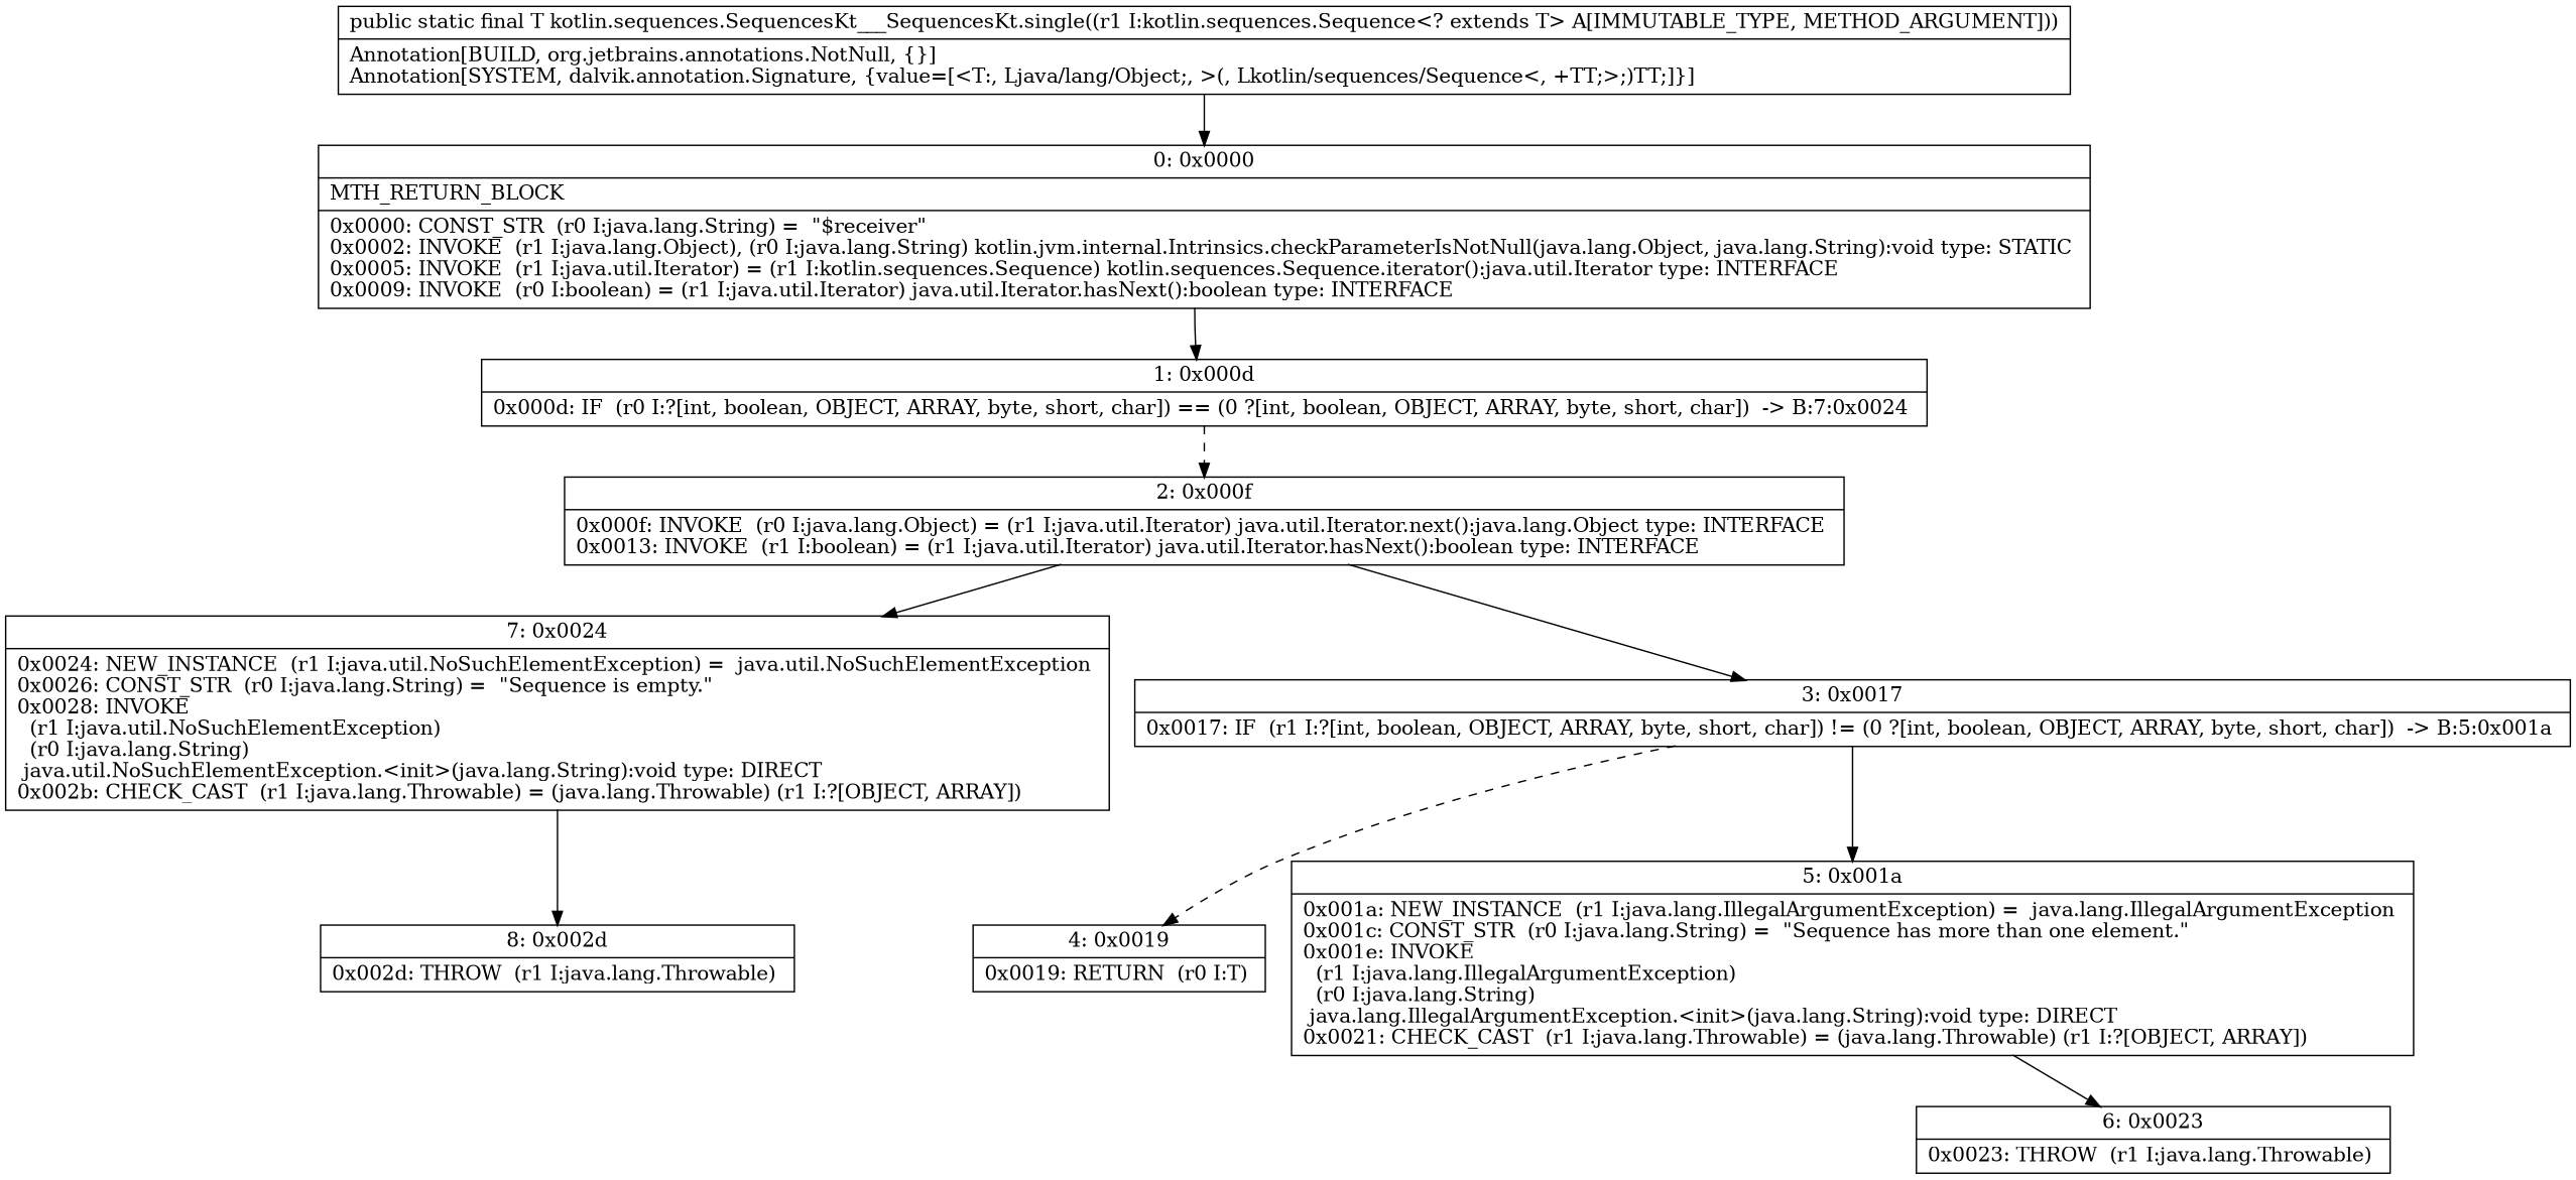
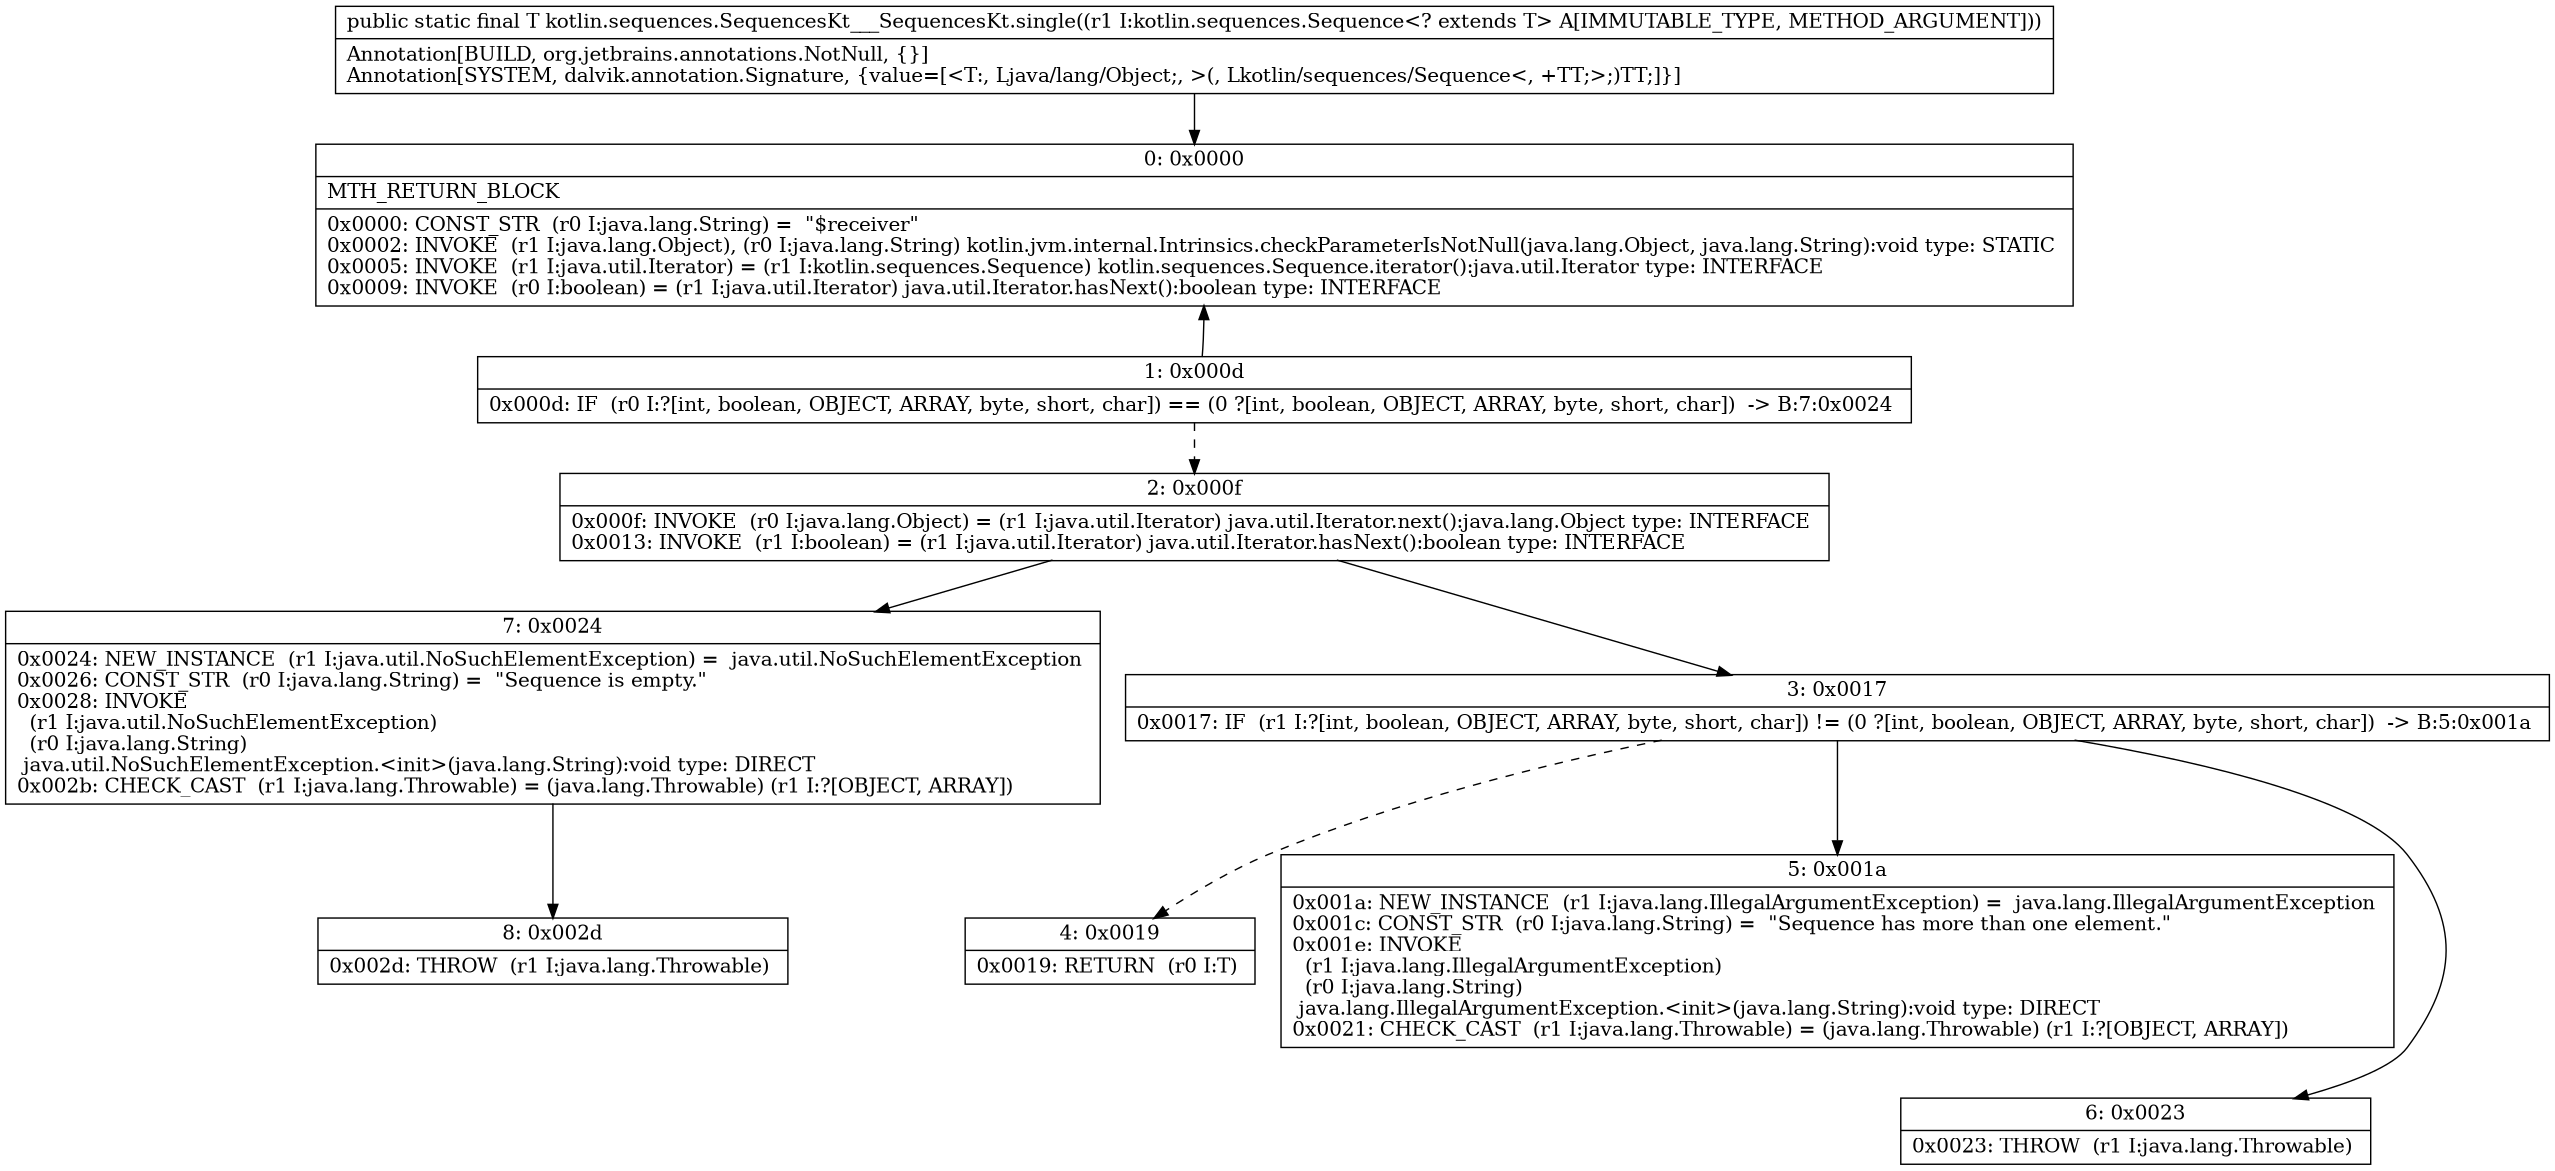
  digraph {
    node [shape=record]
    n1 [label="{0\:\ 0x0000|MTH_RETURN_BLOCK\l|0x0000: CONST_STR  (r0 I:java.lang.String) =  \"$receiver\" \l0x0002: INVOKE  (r1 I:java.lang.Object), (r0 I:java.lang.String) kotlin.jvm.internal.Intrinsics.checkParameterIsNotNull(java.lang.Object, java.lang.String):void type: STATIC \l0x0005: INVOKE  (r1 I:java.util.Iterator) = (r1 I:kotlin.sequences.Sequence) kotlin.sequences.Sequence.iterator():java.util.Iterator type: INTERFACE \l0x0009: INVOKE  (r0 I:boolean) = (r1 I:java.util.Iterator) java.util.Iterator.hasNext():boolean type: INTERFACE \l}"]
    n2 [label="{1\:\ 0x000d|0x000d: IF  (r0 I:?[int, boolean, OBJECT, ARRAY, byte, short, char]) == (0 ?[int, boolean, OBJECT, ARRAY, byte, short, char])  \-\> B:7:0x0024 \l}"]
    n3 [label="{2\:\ 0x000f|0x000f: INVOKE  (r0 I:java.lang.Object) = (r1 I:java.util.Iterator) java.util.Iterator.next():java.lang.Object type: INTERFACE \l0x0013: INVOKE  (r1 I:boolean) = (r1 I:java.util.Iterator) java.util.Iterator.hasNext():boolean type: INTERFACE \l}"]
    n4 [label="{7\:\ 0x0024|0x0024: NEW_INSTANCE  (r1 I:java.util.NoSuchElementException) =  java.util.NoSuchElementException \l0x0026: CONST_STR  (r0 I:java.lang.String) =  \"Sequence is empty.\" \l0x0028: INVOKE  \l  (r1 I:java.util.NoSuchElementException)\l  (r0 I:java.lang.String)\l java.util.NoSuchElementException.\<init\>(java.lang.String):void type: DIRECT \l0x002b: CHECK_CAST  (r1 I:java.lang.Throwable) = (java.lang.Throwable) (r1 I:?[OBJECT, ARRAY]) \l}"]
    n5 [label="{3\:\ 0x0017|0x0017: IF  (r1 I:?[int, boolean, OBJECT, ARRAY, byte, short, char]) != (0 ?[int, boolean, OBJECT, ARRAY, byte, short, char])  \-\> B:5:0x001a \l}"]
    n6 [label="{8\:\ 0x002d|0x002d: THROW  (r1 I:java.lang.Throwable) \l}"]
    n7 [label="{4\:\ 0x0019|0x0019: RETURN  (r0 I:T) \l}"]
    n8 [label="{5\:\ 0x001a|0x001a: NEW_INSTANCE  (r1 I:java.lang.IllegalArgumentException) =  java.lang.IllegalArgumentException \l0x001c: CONST_STR  (r0 I:java.lang.String) =  \"Sequence has more than one element.\" \l0x001e: INVOKE  \l  (r1 I:java.lang.IllegalArgumentException)\l  (r0 I:java.lang.String)\l java.lang.IllegalArgumentException.\<init\>(java.lang.String):void type: DIRECT \l0x0021: CHECK_CAST  (r1 I:java.lang.Throwable) = (java.lang.Throwable) (r1 I:?[OBJECT, ARRAY]) \l}"]
    n9 [label="{6\:\ 0x0023|0x0023: THROW  (r1 I:java.lang.Throwable) \l}"]
    n10 [label="{public static final T kotlin.sequences.SequencesKt___SequencesKt.single((r1 I:kotlin.sequences.Sequence\<? extends T\> A[IMMUTABLE_TYPE, METHOD_ARGUMENT]))  | Annotation[BUILD, org.jetbrains.annotations.NotNull, \{\}]\lAnnotation[SYSTEM, dalvik.annotation.Signature, \{value=[\<T:, Ljava\/lang\/Object;, \>(, Lkotlin\/sequences\/Sequence\<, +TT;\>;)TT;]\}]\l}"]
-   n1 -> n2
+   n2 -> n1
    n2 -> n3 [style=dashed]
    n3 -> n4
    n3 -> n5
    n4 -> n6
    n5 -> n7 [style=dashed]
    n5 -> n8
-   n8 -> n9
+   n5 -> n9
    n10 -> n1
  }
